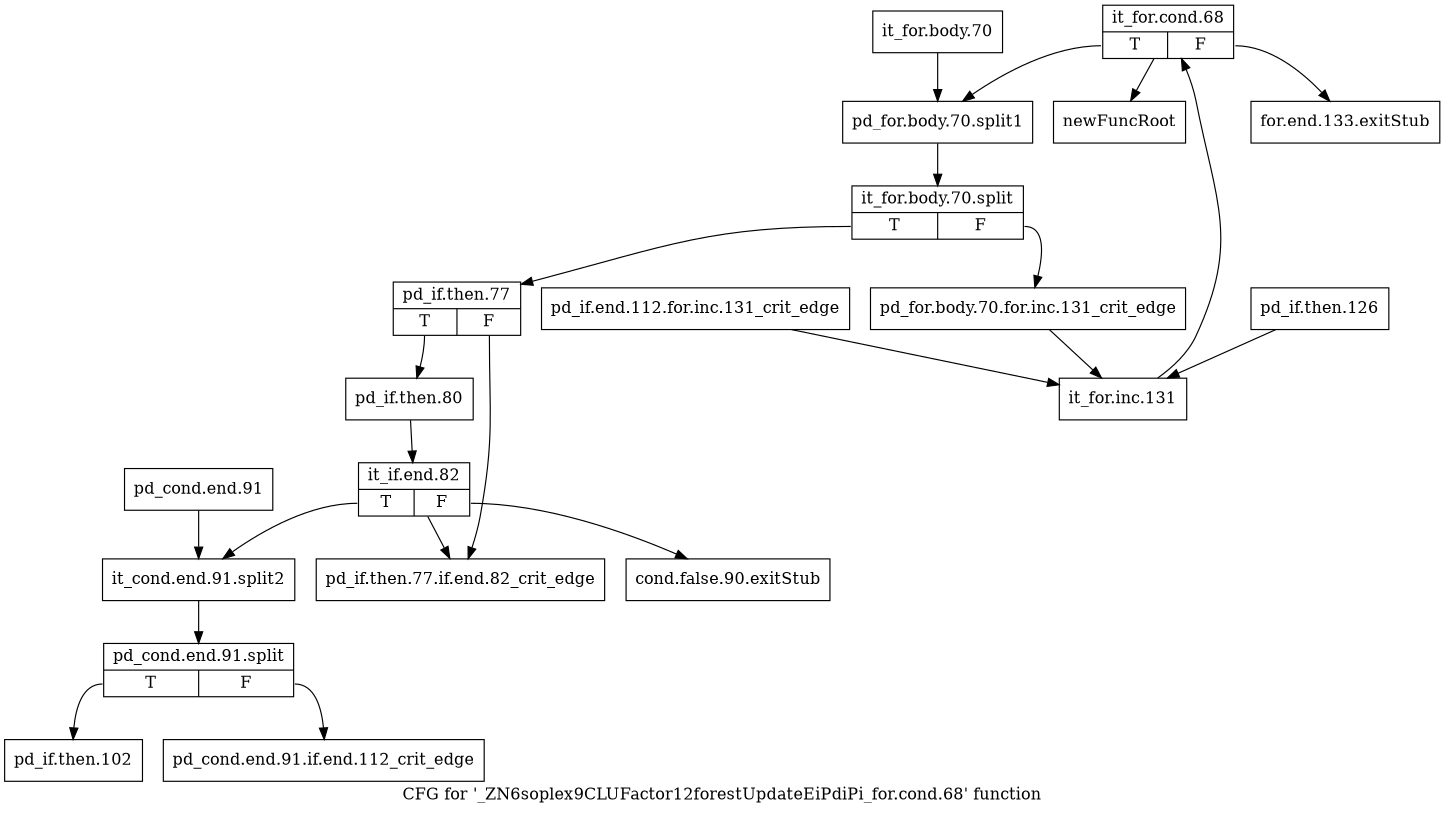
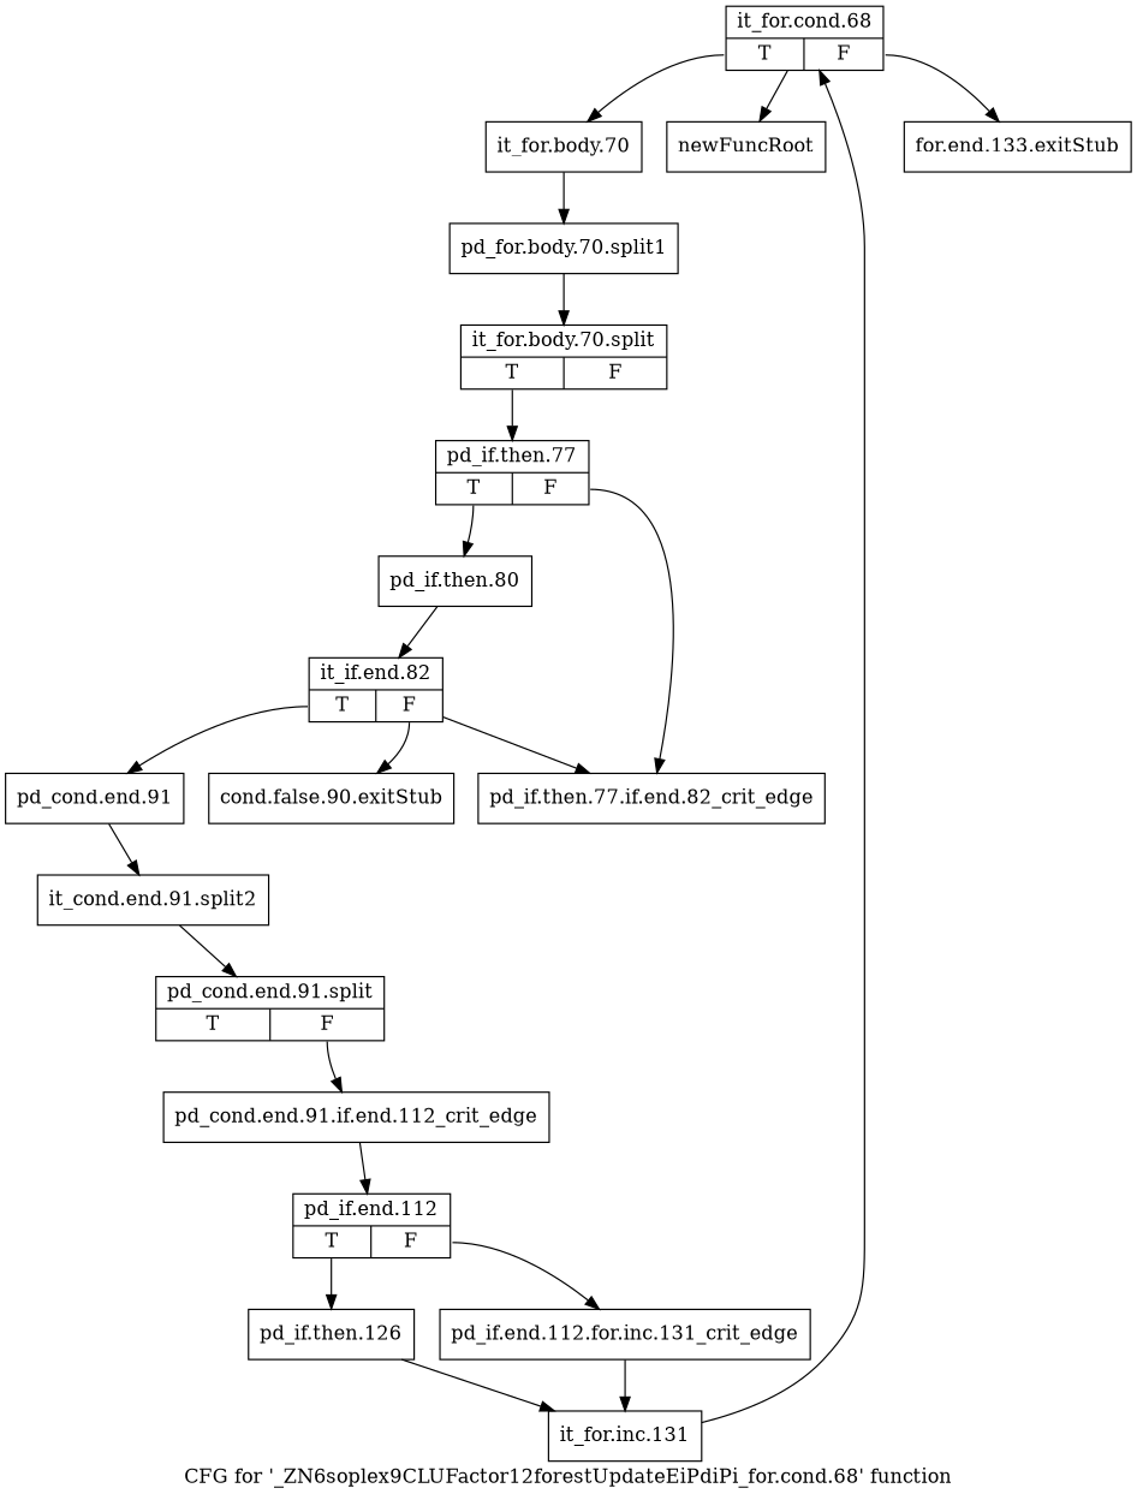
  digraph {
    label="CFG for '_ZN6soplex9CLUFactor12forestUpdateEiPdiPi_for.cond.68' function"
    node [shape=record]
    n1 [label="{newFuncRoot}"]
    n2 [label="{it_for.cond.68|{<s0>T|<s1>F}}"]
    n3 [label="{for.end.133.exitStub}"]
    n4 [label="{it_for.body.70}"]
    n5 [label="{pd_for.body.70.split1}"]
    n6 [label="{cond.false.90.exitStub}"]
    n7 [label="{it_for.body.70.split|{<s0>T|<s1>F}}"]
    n8 [label="{pd_if.then.77|{<s0>T|<s1>F}}"]
-   n9 [label="{pd_for.body.70.for.inc.131_crit_edge}"]
    n10 [label="{pd_if.then.80}"]
    n11 [label="{pd_if.then.77.if.end.82_crit_edge}"]
    n12 [label="{it_for.inc.131}"]
    n13 [label="{it_if.end.82|{<s0>T|<s1>F}}"]
    n14 [label="{pd_cond.end.91}"]
    n15 [label="{it_cond.end.91.split2}"]
    n16 [label="{pd_cond.end.91.split|{<s0>T|<s1>F}}"]
-   n17 [label="{pd_if.then.102}"]
    n18 [label="{pd_cond.end.91.if.end.112_crit_edge}"]
+   n19 [label="{pd_if.end.112|{<s0>T|<s1>F}}"]
    n20 [label="{pd_if.then.126}"]
    n21 [label="{pd_if.end.112.for.inc.131_crit_edge}"]
    n2 -> n1
    n2 -> n3 [tailport=s1]
-   n2 -> n5 [tailport=s0]
+   n2 -> n4 [tailport=s0]
    n4 -> n5
    n5 -> n7
    n7 -> n8 [tailport=s0]
-   n7 -> n9 [tailport=s1]
    n8 -> n10 [tailport=s0]
    n8 -> n11 [tailport=s1]
-   n9 -> n12
    n10 -> n13
    n12 -> n2
    n13 -> n6 [tailport=s1]
    n13 -> n11
-   n13 -> n15 [tailport=s0]
+   n13 -> n14 [tailport=s0]
    n14 -> n15
    n15 -> n16
-   n16 -> n17 [tailport=s0]
    n16 -> n18 [tailport=s1]
+   n18 -> n19
+   n19 -> n20 [tailport=s0]
+   n19 -> n21 [tailport=s1]
    n20 -> n12
    n21 -> n12
  }
